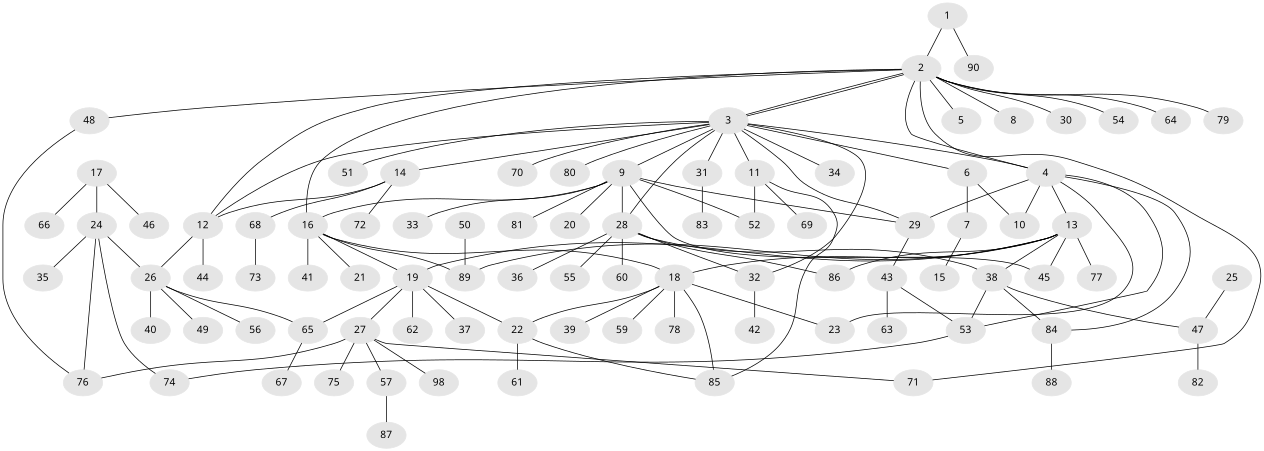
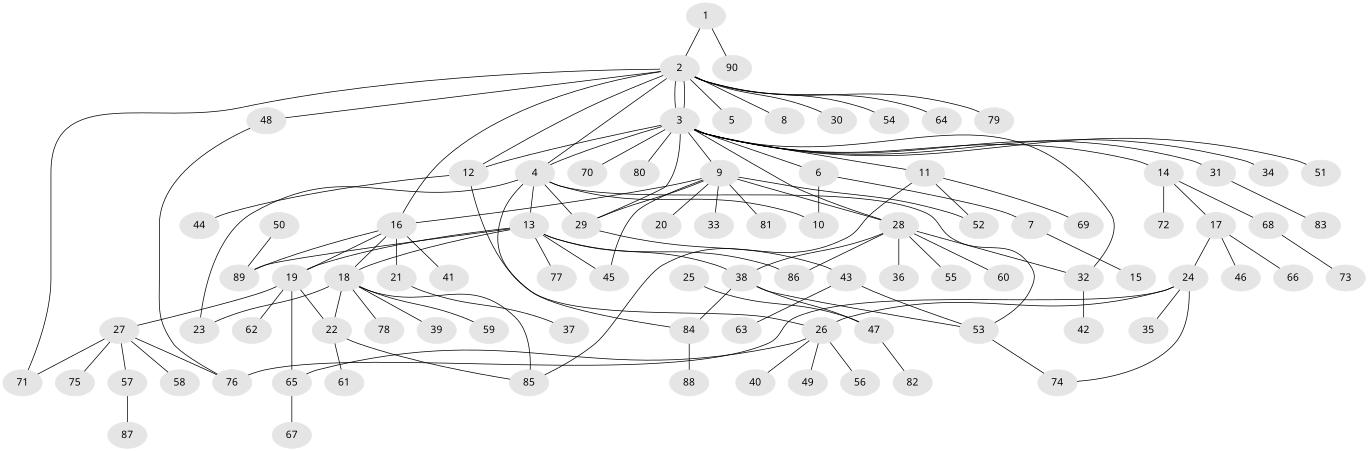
  graph {
    fontname="Noto Sans"
    node [color=gray90 fontname="Noto Sans" style=filled]
    edge [fontname="Noto Sans"]
    1
    2
    90
    3
    4
    5
    8
    12
    16
    30
    48
    54
    64
    71
    79
    6
    9
    11
    14
    28
    29
    31
    32
    34
    51
    70
    80
    10
    13
    23
    53
    84
    26
    44
    18
    19
    89
    21
    41
    76
    50
    7
    20
    33
    45
    52
    81
    69
    85
    17
    68
    72
    27
    57
-   58 [label=98]
+   58
    75
    38
    86
    36
    55
    60
    43
    83
    42
    77
    74
    88
    15
    25
    47
    65
    40
    49
    56
    22
    39
    59
    78
    37
    62
    24
    46
    66
    73
    35
    61
    67
    82
    87
    63
    1 -- 2
    1 -- 90
    2 -- 3
    2 -- 3
    2 -- 4
    2 -- 5
    2 -- 8
    2 -- 12
    2 -- 16
    2 -- 30
    2 -- 48
    2 -- 54
    2 -- 64
    2 -- 71
    2 -- 79
    3 -- 4
    3 -- 12
    3 -- 6
    3 -- 9
    3 -- 11
    3 -- 14
    3 -- 28
    3 -- 29
    3 -- 31
    3 -- 32
    3 -- 34
    3 -- 51
    3 -- 70
    3 -- 80
    4 -- 29
    4 -- 10
    4 -- 13
    4 -- 23
    4 -- 53
    4 -- 84
    12 -- 26
    12 -- 44
    16 -- 18
    16 -- 19
    16 -- 89
    16 -- 21
    16 -- 41
    48 -- 76
    6 -- 10
    6 -- 7
    9 -- 16
    9 -- 28
    9 -- 29
    9 -- 20
    9 -- 33
    9 -- 45
    9 -- 52
    9 -- 81
    11 -- 52
    11 -- 69
    11 -- 85
-   14 -- 12
+   14 -- 17
    14 -- 68
    14 -- 72
    28 -- 32
    28 -- 38
    28 -- 86
    28 -- 36
    28 -- 55
    28 -- 60
    29 -- 43
    31 -- 83
    32 -- 42
    13 -- 18
    13 -- 19
    13 -- 89
    13 -- 45
    13 -- 38
    13 -- 86
    13 -- 77
    53 -- 74
    84 -- 88
    26 -- 65
    26 -- 40
    26 -- 49
    26 -- 56
    18 -- 23
    18 -- 85
    18 -- 22
    18 -- 39
    18 -- 59
    18 -- 78
    19 -- 27
    19 -- 65
    19 -- 22
-   19 -- 37
+   21 -- 37
    19 -- 62
    50 -- 89
    7 -- 15
    17 -- 24
    17 -- 46
    17 -- 66
    68 -- 73
    27 -- 71
    27 -- 76
    27 -- 57
    27 -- 58
    27 -- 75
    57 -- 87
    38 -- 53
    38 -- 84
    38 -- 47
    43 -- 53
    43 -- 63
    25 -- 47
    47 -- 82
    65 -- 67
    22 -- 85
    22 -- 61
    24 -- 26
    24 -- 76
    24 -- 74
    24 -- 35
  }
